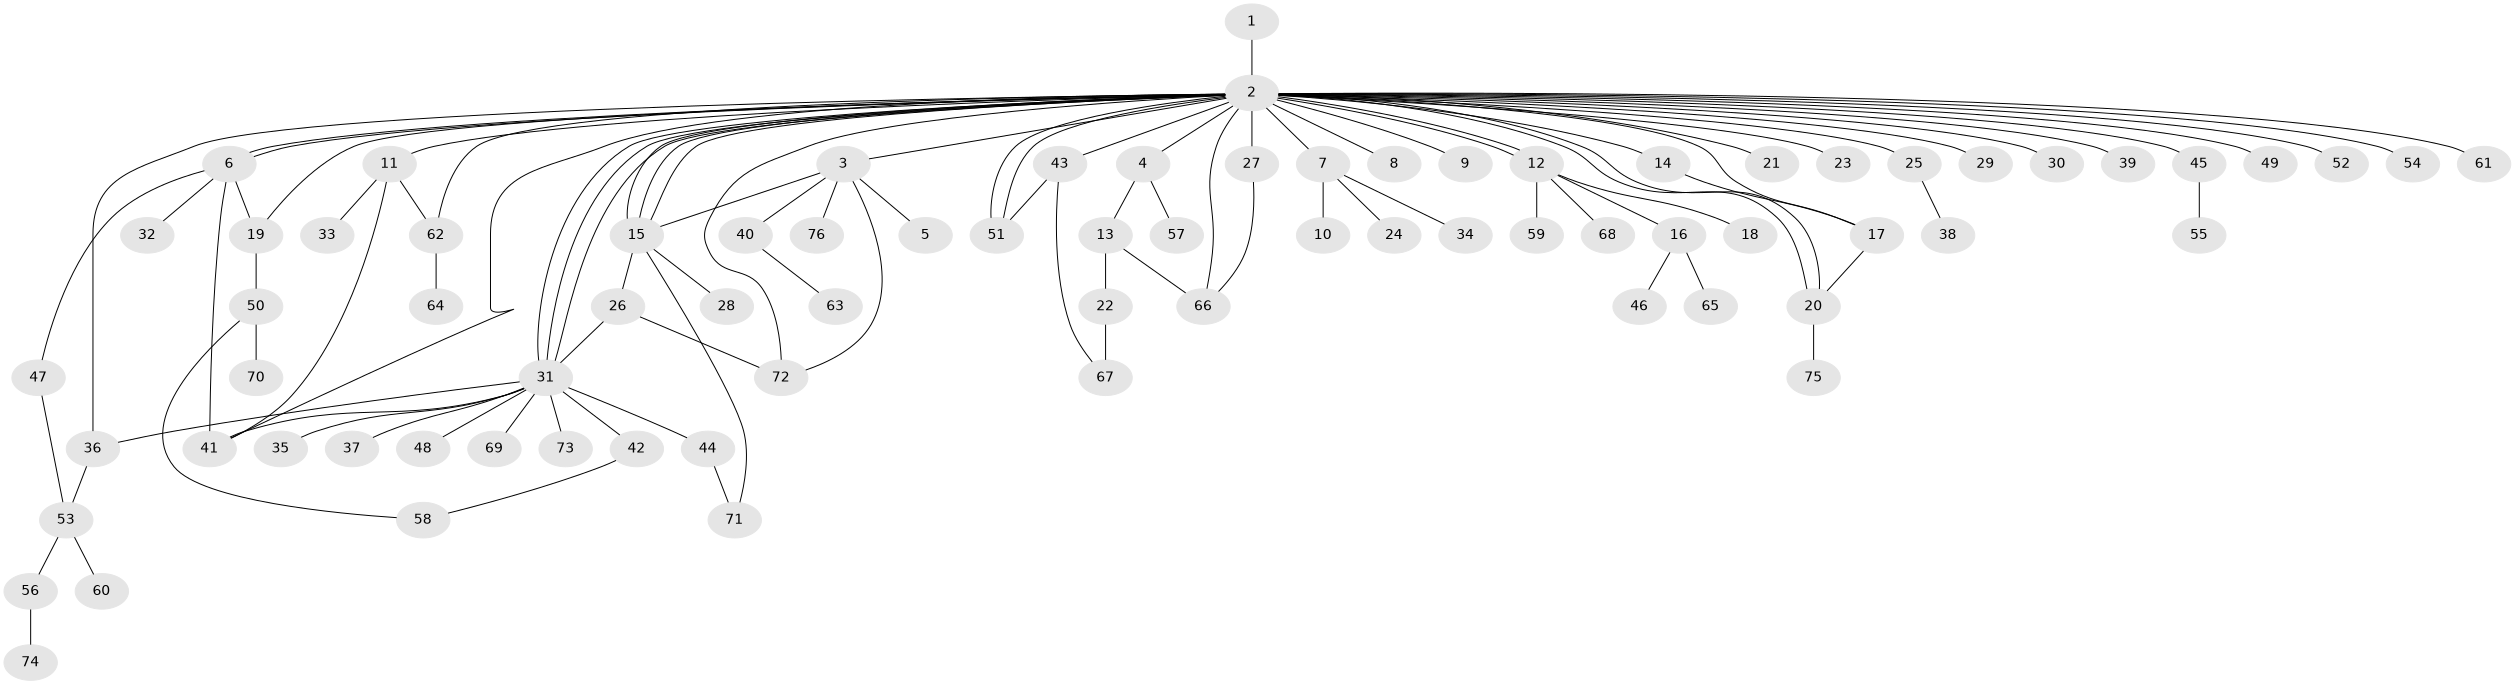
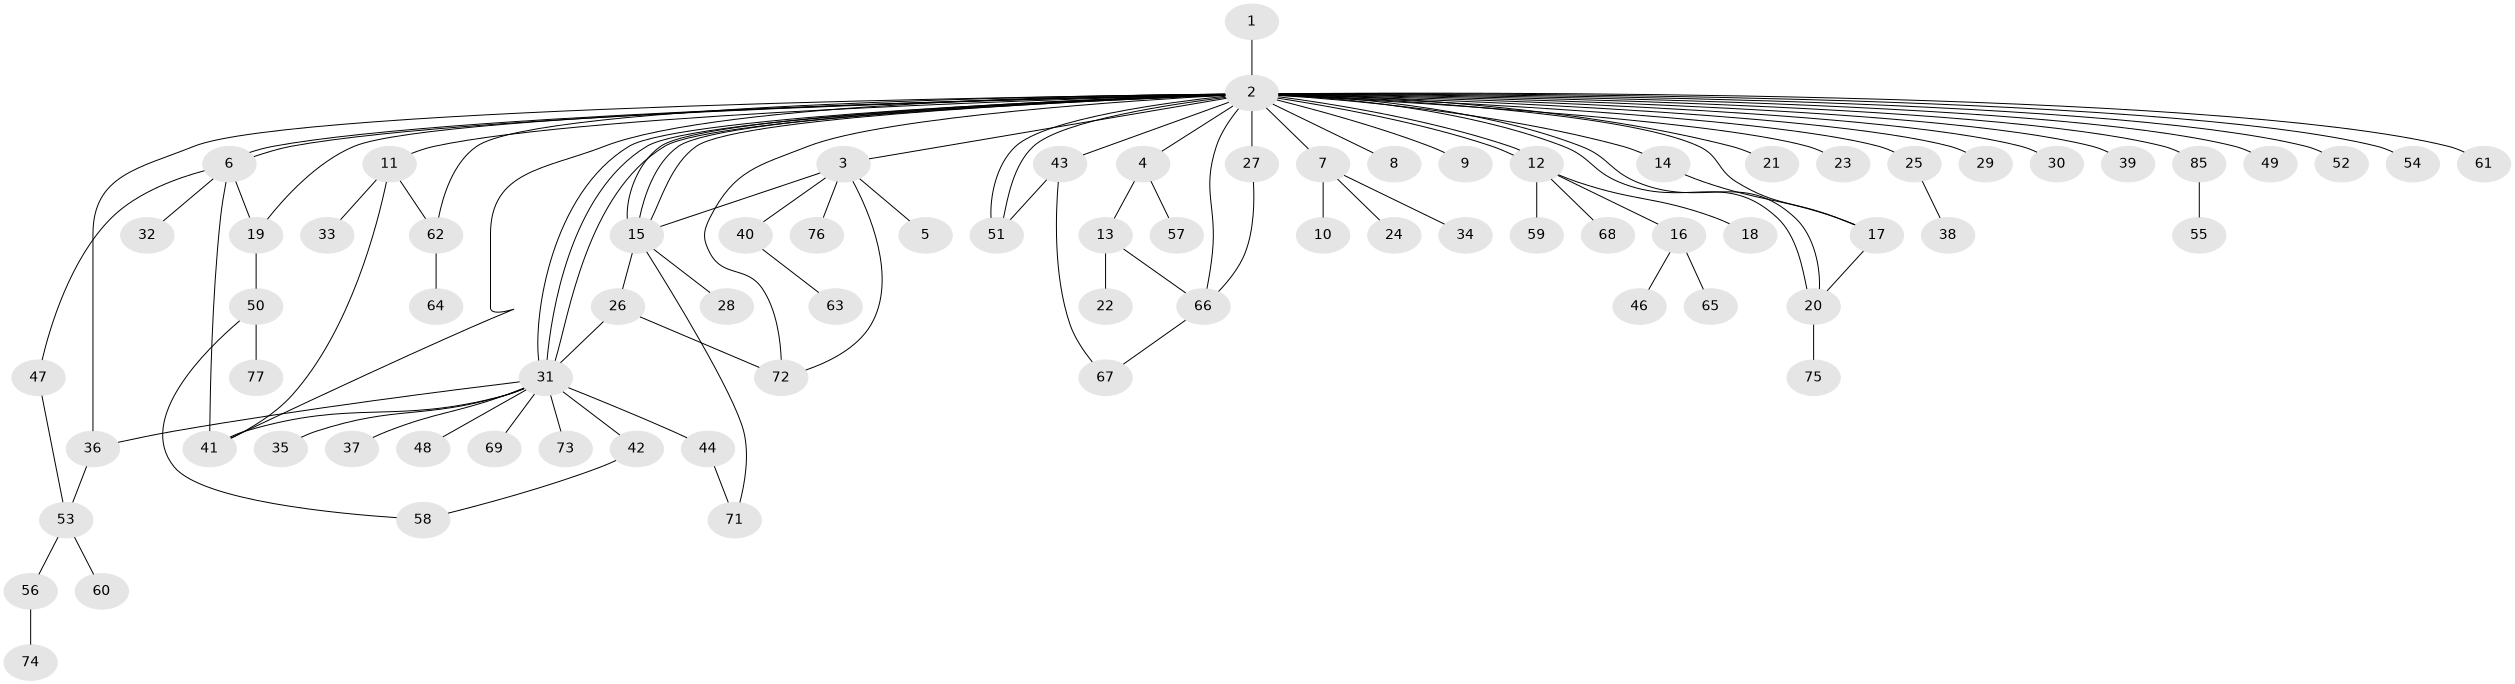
  graph {
    fontname="DejaVu Sans"
    node [color=gray90 fontname="DejaVu Sans" style=filled]
    edge [fontname="DejaVu Sans"]
    1
    2
    3
    4
    6
    7
    8
    9
    11
    12
    14
    15
    17
    19
    20
    21
    23
    25
    27
    29
    30
    31
    36
    39
    41
    43
-   45
+   45 [label=85]
    49
    51
    52
    54
    61
    62
    66
    72
    5
    40
    76
    13
    57
    32
    47
    10
    24
    34
    33
    16
    18
    59
    68
    26
    28
    71
    50
    75
    38
    44
    35
    37
    42
    48
    69
    73
    53
    67
    55
    64
    63
    22
    46
    65
    58
-   70
+   70 [label=77]
    56
    60
    74
    1 -- 2
    2 -- 3
    2 -- 4
    2 -- 6
    2 -- 6
    2 -- 7
    2 -- 8
    2 -- 9
    2 -- 11
    2 -- 12
    2 -- 12
    2 -- 14
    2 -- 15
    2 -- 15
    2 -- 15
    2 -- 17
    2 -- 19
    2 -- 20
    2 -- 20
    2 -- 21
    2 -- 23
    2 -- 25
    2 -- 27
    2 -- 29
    2 -- 30
    2 -- 31
    2 -- 31
    2 -- 31
    2 -- 36
    2 -- 39
    2 -- 41
    2 -- 43
    2 -- 45
    2 -- 49
    2 -- 51
    2 -- 51
    2 -- 52
    2 -- 54
    2 -- 61
    2 -- 62
    2 -- 66
    2 -- 72
    3 -- 15
    3 -- 72
    3 -- 5
    3 -- 40
    3 -- 76
    4 -- 13
    4 -- 57
    6 -- 19
    6 -- 41
    6 -- 32
    6 -- 47
    7 -- 10
    7 -- 24
    7 -- 34
    11 -- 41
    11 -- 62
    11 -- 33
    12 -- 16
    12 -- 18
    12 -- 59
    12 -- 68
    14 -- 17
    15 -- 26
    15 -- 28
    15 -- 71
    17 -- 20
    19 -- 50
    20 -- 75
    25 -- 38
    27 -- 66
    31 -- 36
    31 -- 41
    31 -- 44
    31 -- 35
    31 -- 37
    31 -- 42
    31 -- 48
    31 -- 69
    31 -- 73
    36 -- 53
    43 -- 51
    43 -- 67
    45 -- 55
    62 -- 64
    40 -- 63
    13 -- 66
    13 -- 22
    47 -- 53
    16 -- 46
    16 -- 65
    26 -- 31
    26 -- 72
    50 -- 58
    50 -- 70
    44 -- 71
    42 -- 58
    53 -- 56
    53 -- 60
-   22 -- 67
+   66 -- 67
    56 -- 74
  }
